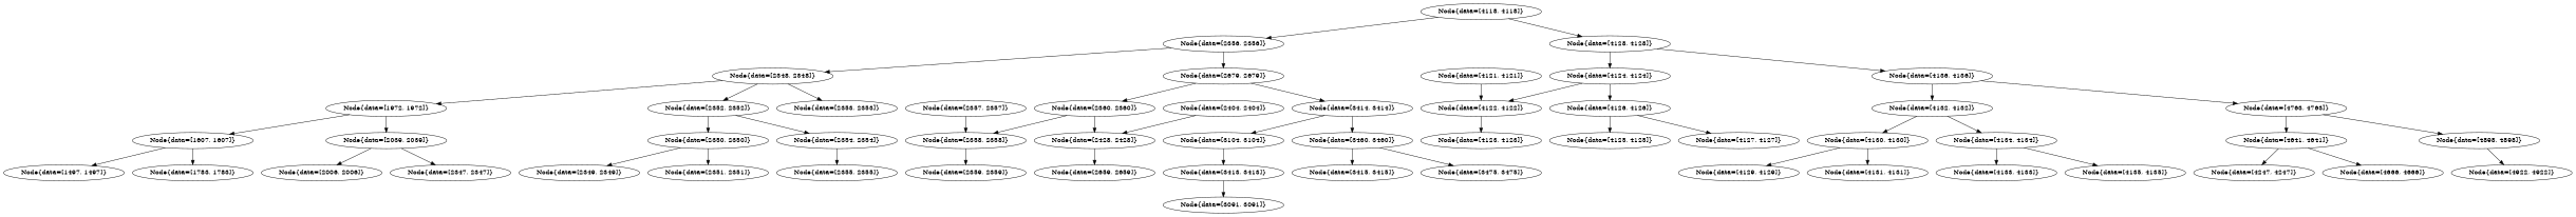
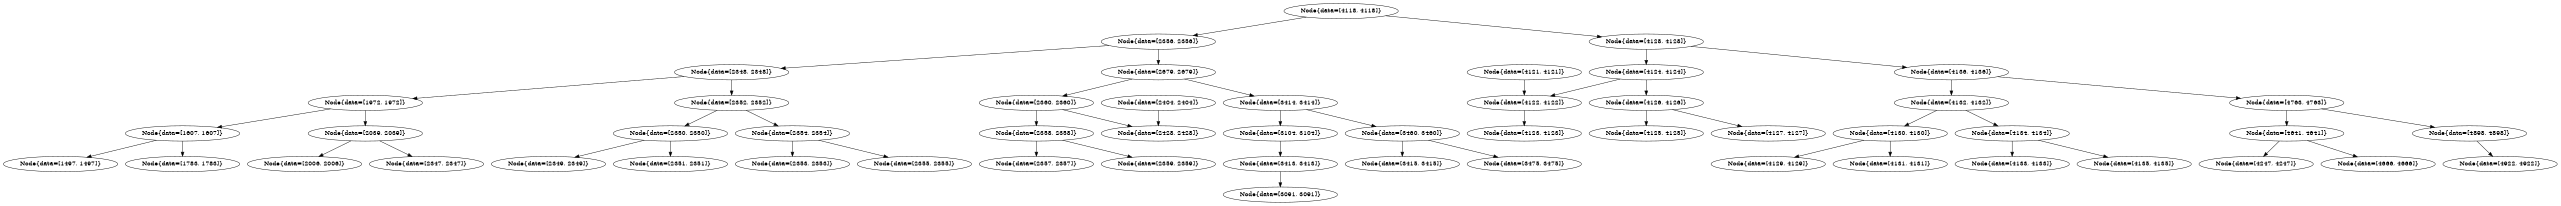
  digraph {
    n1 [label="Node{data=[4118, 4118]}"]
    n2 [label="Node{data=[2356, 2356]}"]
    n3 [label="Node{data=[4128, 4128]}"]
    n4 [label="Node{data=[2348, 2348]}"]
    n5 [label="Node{data=[2679, 2679]}"]
    n6 [label="Node{data=[4124, 4124]}"]
    n7 [label="Node{data=[4136, 4136]}"]
    n8 [label="Node{data=[1972, 1972]}"]
    n9 [label="Node{data=[2352, 2352]}"]
    n10 [label="Node{data=[2360, 2360]}"]
    n11 [label="Node{data=[3414, 3414]}"]
    n12 [label="Node{data=[1607, 1607]}"]
    n13 [label="Node{data=[2039, 2039]}"]
    n14 [label="Node{data=[2350, 2350]}"]
    n15 [label="Node{data=[2354, 2354]}"]
    n16 [label="Node{data=[1497, 1497]}"]
    n17 [label="Node{data=[1783, 1783]}"]
    n18 [label="Node{data=[2006, 2006]}"]
    n19 [label="Node{data=[2347, 2347]}"]
    n20 [label="Node{data=[2349, 2349]}"]
    n21 [label="Node{data=[2351, 2351]}"]
    n22 [label="Node{data=[2353, 2353]}"]
    n23 [label="Node{data=[2355, 2355]}"]
    n24 [label="Node{data=[2358, 2358]}"]
    n25 [label="Node{data=[2428, 2428]}"]
    n26 [label="Node{data=[3104, 3104]}"]
    n27 [label="Node{data=[3460, 3460]}"]
    n28 [label="Node{data=[2357, 2357]}"]
    n29 [label="Node{data=[2359, 2359]}"]
-   n30 [label="Node{data=[2659, 2659]}"]
    n31 [label="Node{data=[2404, 2404]}"]
    n32 [label="Node{data=[3413, 3413]}"]
    n33 [label="Node{data=[3415, 3415]}"]
    n34 [label="Node{data=[3475, 3475]}"]
    n35 [label="Node{data=[3091, 3091]}"]
    n36 [label="Node{data=[4122, 4122]}"]
    n37 [label="Node{data=[4126, 4126]}"]
    n38 [label="Node{data=[4132, 4132]}"]
    n39 [label="Node{data=[4763, 4763]}"]
    n40 [label="Node{data=[4123, 4123]}"]
    n41 [label="Node{data=[4125, 4125]}"]
    n42 [label="Node{data=[4127, 4127]}"]
    n43 [label="Node{data=[4121, 4121]}"]
    n44 [label="Node{data=[4130, 4130]}"]
    n45 [label="Node{data=[4134, 4134]}"]
    n46 [label="Node{data=[4641, 4641]}"]
    n47 [label="Node{data=[4898, 4898]}"]
    n48 [label="Node{data=[4129, 4129]}"]
    n49 [label="Node{data=[4131, 4131]}"]
    n50 [label="Node{data=[4133, 4133]}"]
    n51 [label="Node{data=[4135, 4135]}"]
    n52 [label="Node{data=[4247, 4247]}"]
    n53 [label="Node{data=[4666, 4666]}"]
    n54 [label="Node{data=[4922, 4922]}"]
    n1 -> n2
    n1 -> n3
    n2 -> n4
    n2 -> n5
    n3 -> n6
    n3 -> n7
    n4 -> n8
    n4 -> n9
    n5 -> n10
    n5 -> n11
    n6 -> n36
    n6 -> n37
    n7 -> n38
    n7 -> n39
    n8 -> n12
    n8 -> n13
    n9 -> n14
    n9 -> n15
    n10 -> n24
    n10 -> n25
    n11 -> n26
    n11 -> n27
    n12 -> n16
    n12 -> n17
    n13 -> n18
    n13 -> n19
    n14 -> n20
    n14 -> n21
-   n4 -> n22
+   n15 -> n22
    n15 -> n23
-   n28 -> n24
+   n24 -> n28
    n24 -> n29
-   n25 -> n30
    n26 -> n32
    n27 -> n33
    n27 -> n34
    n31 -> n25
    n32 -> n35
    n36 -> n40
    n37 -> n41
    n37 -> n42
    n38 -> n44
    n38 -> n45
    n39 -> n46
    n39 -> n47
    n43 -> n36
    n44 -> n48
    n44 -> n49
    n45 -> n50
    n45 -> n51
    n46 -> n52
    n46 -> n53
    n47 -> n54
  }
